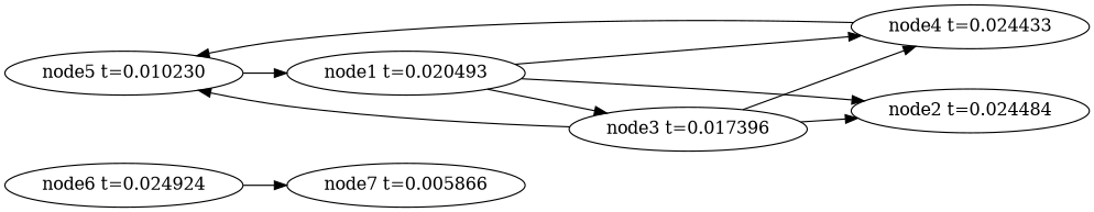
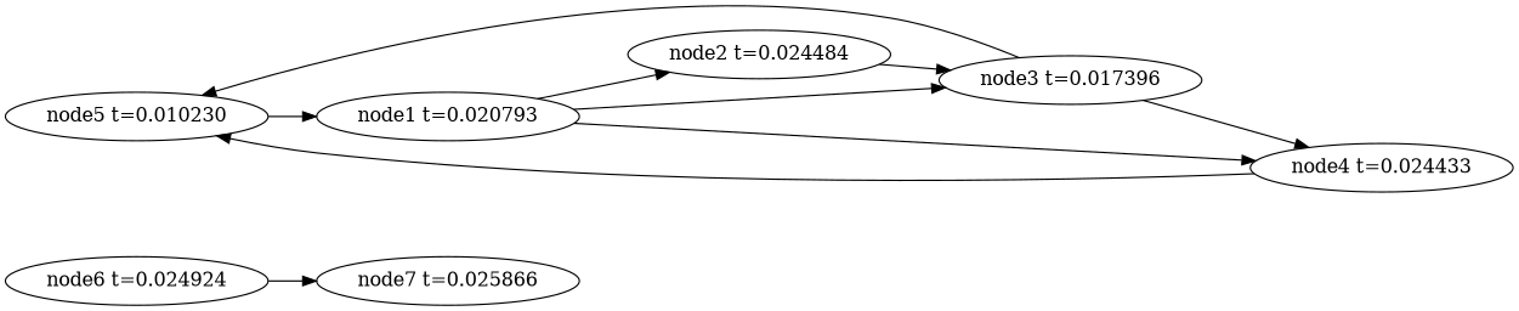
  digraph {
    rankdir=LR
-   n1 [label="node7 t=0.005866"]
+   n1 [label="node7 t=0.025866"]
    n2 [label="node6 t=0.024924"]
    n3 [label="node5 t=0.010230"]
-   n4 [label="node1 t=0.020493"]
+   n4 [label="node1 t=0.020793"]
    n5 [label="node4 t=0.024433"]
    n6 [label="node3 t=0.017396"]
    n7 [label="node2 t=0.024484"]
    n2 -> n1
    n3 -> n4
    n4 -> n5
    n4 -> n6
    n4 -> n7
    n5 -> n3
    n6 -> n3
    n6 -> n5
-   n6 -> n7
+   n7 -> n6
  }
